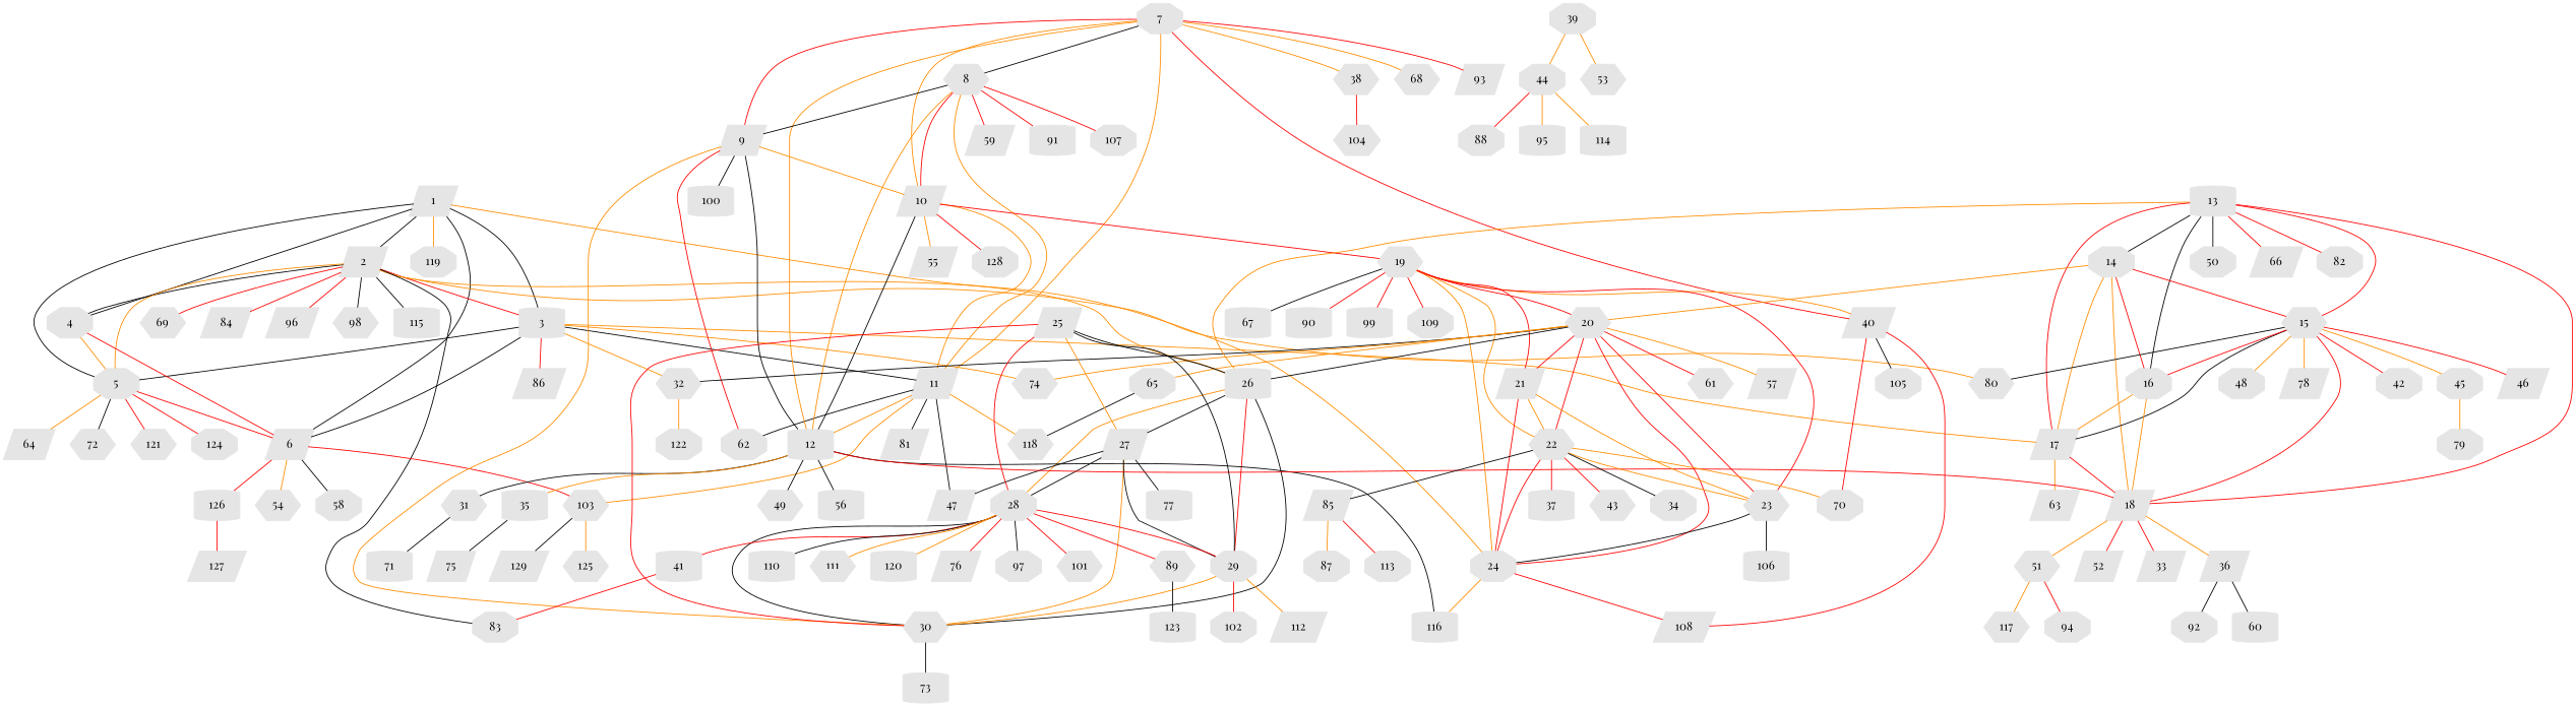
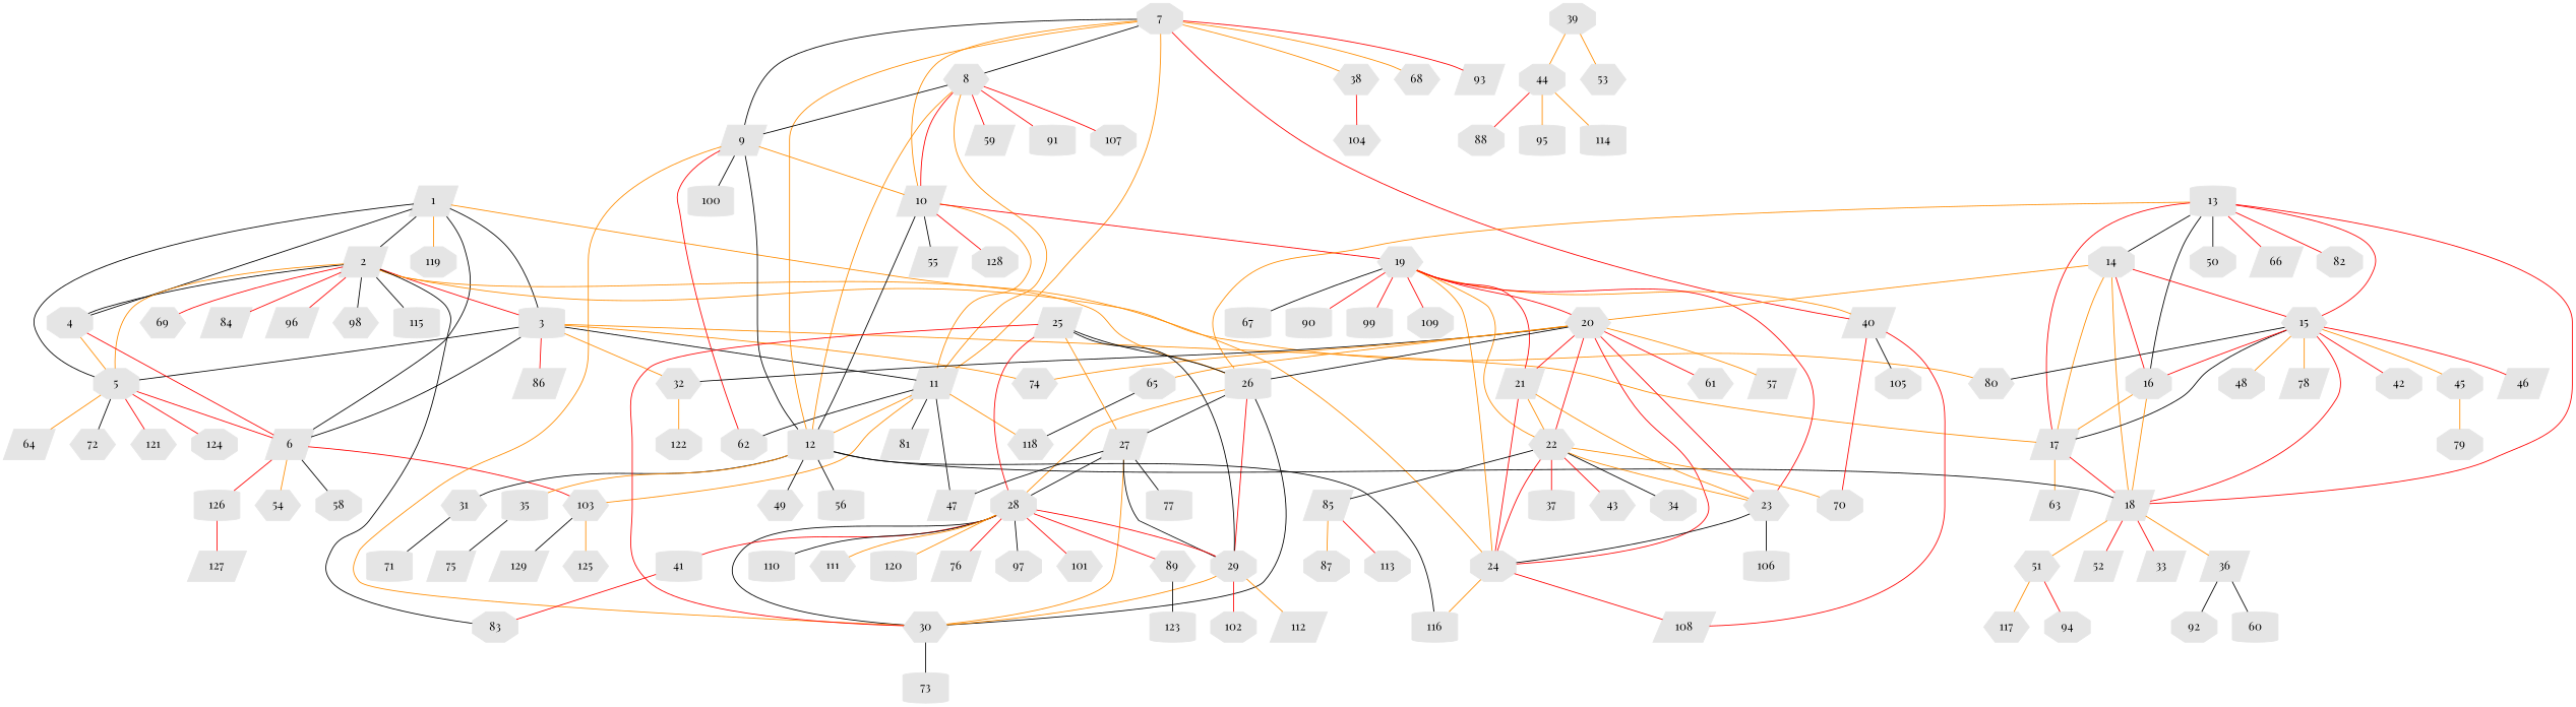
  graph {
    fontname="Playfair Display"
    node [color=gray90 fontname="Playfair Display" shape=parallelogram style=filled]
    edge [color=red fontname="Playfair Display"]
    1
    2
    3 [shape=cylinder]
    4 [shape=octagon]
    5 [shape=octagon]
    6
    24 [shape=octagon]
    119 [shape=octagon]
    26 [shape=cylinder]
    69 [shape=hexagon]
    80 [shape=hexagon]
    83 [shape=octagon]
    84
    96
    98 [shape=hexagon]
    115 [shape=cylinder]
    11
    17
    32 [shape=hexagon]
    74 [shape=hexagon]
    86
    64
    72 [shape=hexagon]
    121 [shape=hexagon]
    124 [shape=octagon]
    54 [shape=hexagon]
    58 [shape=octagon]
    103 [shape=hexagon]
    126 [shape=cylinder]
    116 [shape=cylinder]
    108
    30 [shape=hexagon]
    27
    28 [shape=octagon]
    29 [shape=octagon]
    12 [shape=cylinder]
    47
    62 [shape=octagon]
    81
    118 [shape=hexagon]
    18
    63
    122 [shape=octagon]
    129
    125 [shape=hexagon]
    127
    7 [shape=octagon]
    8 [shape=hexagon]
    9
    10
    38 [shape=hexagon]
    40
    68 [shape=hexagon]
    93
    59
    91 [shape=cylinder]
    107 [shape=octagon]
    100 [shape=cylinder]
    19 [shape=hexagon]
    55
    128 [shape=octagon]
    31 [shape=hexagon]
    35 [shape=cylinder]
    49 [shape=hexagon]
    56 [shape=cylinder]
    104 [shape=hexagon]
    70 [shape=octagon]
    105 [shape=octagon]
    73 [shape=cylinder]
    20 [shape=hexagon]
    21
    22 [shape=hexagon]
    23 [shape=hexagon]
    67 [shape=cylinder]
    90 [shape=cylinder]
    99 [shape=cylinder]
    109 [shape=octagon]
    33
    36
    51 [shape=hexagon]
    52
    71 [shape=cylinder]
    75
    39 [shape=octagon]
    44 [shape=octagon]
    53 [shape=hexagon]
    13 [shape=cylinder]
    14 [shape=octagon]
    15 [shape=hexagon]
    16 [shape=octagon]
    50 [shape=octagon]
    66
    82 [shape=octagon]
    42 [shape=octagon]
    45 [shape=octagon]
    46
    48 [shape=octagon]
    78
    57
    61 [shape=hexagon]
    65 [shape=octagon]
    79 [shape=octagon]
    60 [shape=cylinder]
    92 [shape=octagon]
    94 [shape=octagon]
    117 [shape=hexagon]
    34 [shape=octagon]
    37 [shape=cylinder]
    43 [shape=hexagon]
    85
    106 [shape=cylinder]
    87 [shape=octagon]
    113 [shape=octagon]
    25
    77 [shape=cylinder]
    41 [shape=cylinder]
    76
    89 [shape=hexagon]
    97 [shape=octagon]
    101 [shape=hexagon]
    110 [shape=cylinder]
    111 [shape=hexagon]
    120 [shape=cylinder]
    102 [shape=octagon]
    112
    123 [shape=cylinder]
    88 [shape=octagon]
    95 [shape=cylinder]
    114 [shape=cylinder]
    1 -- 2 [color=black]
    1 -- 3 [color=black]
    1 -- 4 [color=black]
    1 -- 5 [color=black]
    1 -- 6 [color=black]
    1 -- 24 [color=darkorange]
    1 -- 119 [color=darkorange]
    2 -- 3
    2 -- 4 [color=black]
    2 -- 5 [color=darkorange]
    2 -- 26 [color=darkorange]
    2 -- 69
    2 -- 80 [color=darkorange]
    2 -- 83 [color=black]
    2 -- 84
    2 -- 96
    2 -- 98 [color=black]
    2 -- 115 [color=black]
    3 -- 5 [color=black]
    3 -- 6 [color=black]
    3 -- 11 [color=black]
    3 -- 17 [color=darkorange]
    3 -- 32 [color=darkorange]
    3 -- 74 [color=darkorange]
    3 -- 86
    4 -- 5 [color=darkorange]
    4 -- 6
    5 -- 6
    5 -- 64 [color=darkorange]
    5 -- 72 [color=black]
    5 -- 121
    5 -- 124
    6 -- 54 [color=darkorange]
    6 -- 58 [color=black]
    6 -- 103
    6 -- 126
    24 -- 116 [color=darkorange]
    24 -- 108
    26 -- 30 [color=black]
    26 -- 27 [color=black]
    26 -- 28 [color=darkorange]
    26 -- 29
    11 -- 103 [color=darkorange]
    11 -- 12 [color=darkorange]
    11 -- 47 [color=black]
    11 -- 62 [color=black]
    11 -- 81 [color=black]
    11 -- 118 [color=darkorange]
    17 -- 18
    17 -- 63 [color=darkorange]
    32 -- 122 [color=darkorange]
    103 -- 129 [color=black]
    103 -- 125 [color=darkorange]
    126 -- 127
    30 -- 73 [color=black]
    27 -- 30 [color=darkorange]
    27 -- 28 [color=black]
    27 -- 29 [color=black]
    27 -- 47 [color=black]
    27 -- 77 [color=black]
    28 -- 30 [color=black]
    28 -- 29
    28 -- 41
    28 -- 76
    28 -- 89
    28 -- 97 [color=black]
    28 -- 101
    28 -- 110 [color=black]
    28 -- 111 [color=darkorange]
    28 -- 120 [color=darkorange]
    29 -- 30 [color=darkorange]
    29 -- 102
    29 -- 112 [color=darkorange]
    12 -- 116 [color=black]
-   12 -- 18
+   12 -- 18 [color=black]
    12 -- 31 [color=black]
    12 -- 35 [color=darkorange]
    12 -- 49 [color=black]
    12 -- 56 [color=black]
    18 -- 33
    18 -- 36 [color=darkorange]
    18 -- 51 [color=darkorange]
    18 -- 52
    7 -- 11 [color=darkorange]
    7 -- 12 [color=darkorange]
    7 -- 8 [color=black]
-   7 -- 9
+   7 -- 9 [color=black]
    7 -- 10 [color=darkorange]
    7 -- 38 [color=darkorange]
    7 -- 40
    7 -- 68 [color=darkorange]
    7 -- 93
    8 -- 11 [color=darkorange]
    8 -- 12 [color=darkorange]
    8 -- 9 [color=black]
    8 -- 10
    8 -- 59
    8 -- 91
    8 -- 107
    9 -- 30 [color=darkorange]
    9 -- 12 [color=black]
    9 -- 62
    9 -- 10 [color=darkorange]
    9 -- 100 [color=black]
    10 -- 11 [color=darkorange]
    10 -- 12 [color=black]
    10 -- 19
-   10 -- 55 [color=darkorange]
+   10 -- 55 [color=black]
    10 -- 128
    38 -- 104
    40 -- 108
    40 -- 70
    40 -- 105 [color=black]
    19 -- 24 [color=darkorange]
    19 -- 40 [color=darkorange]
    19 -- 20
    19 -- 21
    19 -- 22 [color=darkorange]
    19 -- 23
    19 -- 67 [color=black]
    19 -- 90
    19 -- 99
    19 -- 109
    31 -- 71 [color=black]
    35 -- 75 [color=black]
    20 -- 24
    20 -- 26 [color=black]
    20 -- 32 [color=black]
    20 -- 74 [color=darkorange]
    20 -- 21
    20 -- 22
    20 -- 23
    20 -- 57 [color=darkorange]
    20 -- 61
    20 -- 65 [color=darkorange]
    21 -- 24
    21 -- 22 [color=darkorange]
    21 -- 23 [color=darkorange]
    22 -- 24
    22 -- 70 [color=darkorange]
    22 -- 23 [color=darkorange]
    22 -- 34 [color=black]
    22 -- 37
    22 -- 43
    22 -- 85 [color=black]
    23 -- 24 [color=black]
    23 -- 106 [color=black]
    36 -- 60 [color=black]
    36 -- 92 [color=black]
    51 -- 94
    51 -- 117 [color=darkorange]
    39 -- 44 [color=darkorange]
    39 -- 53 [color=darkorange]
    44 -- 88
    44 -- 95 [color=darkorange]
    44 -- 114 [color=darkorange]
    13 -- 26 [color=darkorange]
    13 -- 17
    13 -- 18
    13 -- 14 [color=black]
    13 -- 15
    13 -- 16 [color=black]
    13 -- 50 [color=black]
    13 -- 66
    13 -- 82
    14 -- 17 [color=darkorange]
    14 -- 18 [color=darkorange]
    14 -- 20 [color=darkorange]
    14 -- 15
    14 -- 16
    15 -- 80 [color=black]
    15 -- 17 [color=black]
    15 -- 18
    15 -- 16
    15 -- 42
    15 -- 45 [color=darkorange]
    15 -- 46
    15 -- 48 [color=darkorange]
    15 -- 78 [color=darkorange]
    16 -- 17 [color=darkorange]
    16 -- 18 [color=darkorange]
    45 -- 79 [color=darkorange]
    65 -- 118 [color=black]
    85 -- 87 [color=darkorange]
    85 -- 113
    25 -- 26 [color=black]
    25 -- 30
    25 -- 27 [color=darkorange]
    25 -- 28
    25 -- 29 [color=black]
    41 -- 83
    89 -- 123 [color=black]
  }
